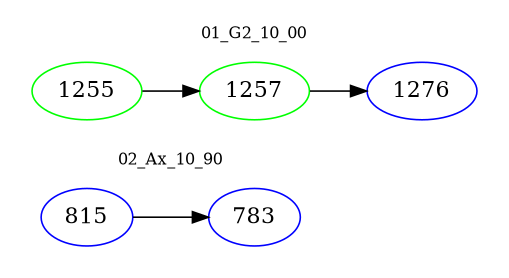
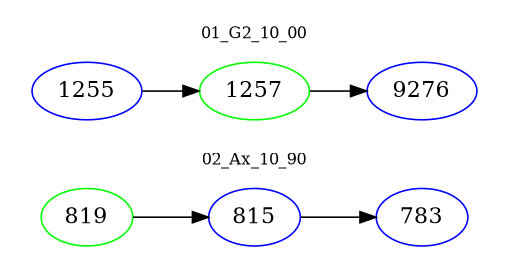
  digraph {
    rankdir=LR
    node [color=green]
    edge [color=black]
+   n1 [label=819]
    n2 [color=blue label=815]
    n3 [color=blue label=783]
-   n4 [label=1255]
+   n4 [color=blue label=1255]
    n5 [label=1257]
-   n6 [color=blue label=1276]
+   n6 [color=blue label=9276]
    subgraph cluster_1 {
      color=white
      fontsize=10
      label="02_Ax_10_90"
+     n1
      n2
      n3
    }
    subgraph cluster_2 {
      color=white
      fontsize=10
      label="01_G2_10_00"
      n4
      n5
      n6
    }
+   n1 -> n2
    n2 -> n3
    n4 -> n5
    n5 -> n6
  }
